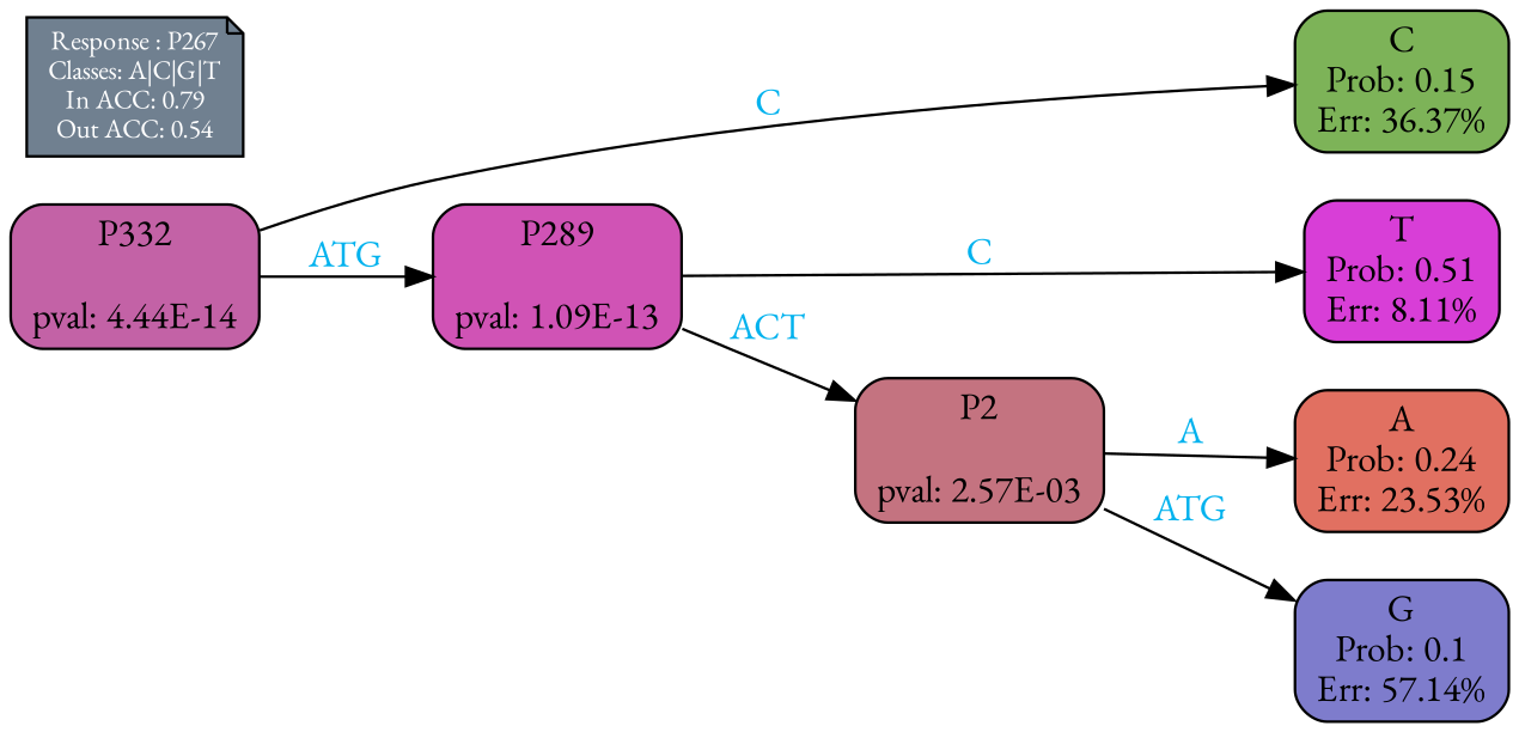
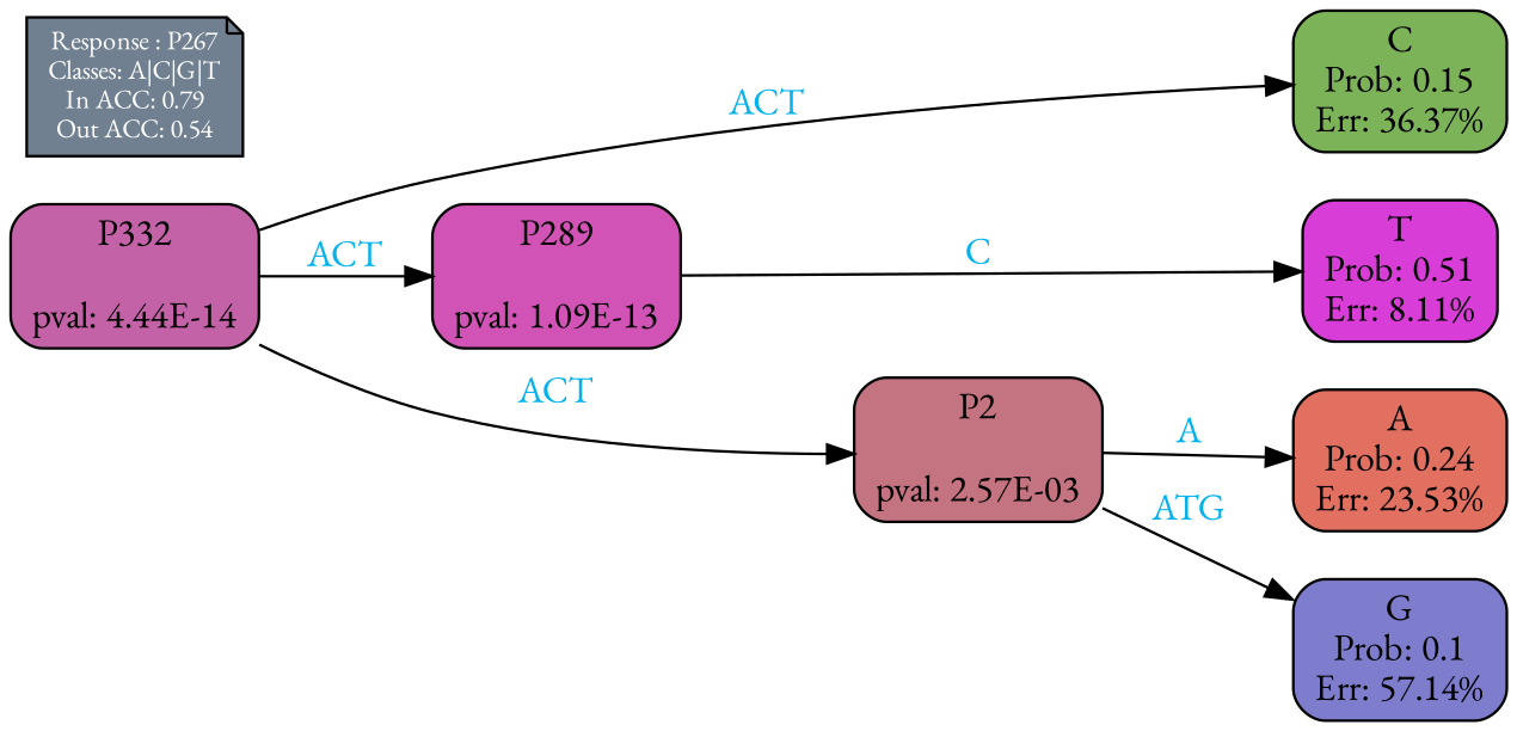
  digraph {
    fontname="EB Garamond"
    rankdir=LR
    ranksep=equally
    splines=polylines
    node [color=black fontname="EB Garamond" shape=box style="filled, rounded"]
    edge [fontcolor=deepskyblue2 fontname="EB Garamond"]
    n1 [fillcolor="#e17061" label="A\nProb: 0.24\nErr: 23.53%"]
    n2 [fillcolor="#7e7ccc" label="G\nProb: 0.1\nErr: 57.14%"]
    n3 [fillcolor="#d83ed7" label="T\nProb: 0.51\nErr: 8.11%"]
    n4 [fillcolor="#7db358" label="C\nProb: 0.15\nErr: 36.37%"]
    n5 [align=left fillcolor=slategray fontcolor=white fontsize=10 label="Response : P267\nClasses: A|C|G|T\nIn ACC: 0.79\nOut ACC: 0.54\n" shape=note style=filled]
    n6 [fillcolor="#c362a6" label="P332\n\npval: 4.44E-14"]
    n7 [fillcolor="#d053b5" label="P289\n\npval: 1.09E-13"]
    n8 [fillcolor="#c47380" label="P2\n\npval: 2.57E-03"]
    subgraph sub_1 {
      rank=same
      n1
      n2
      n3
      n4
    }
    subgraph sub_2 {
      rank=same
      n5
      n6
    }
-   n6 -> n4 [label=C]
-   n6 -> n7 [label=ATG]
+   n6 -> n4 [label=ACT]
+   n6 -> n7 [label=ACT]
    n7 -> n3 [label=C]
-   n7 -> n8 [label=ACT]
+   n6 -> n8 [label=ACT]
    n8 -> n1 [label=A]
    n8 -> n2 [label=ATG]
  }
